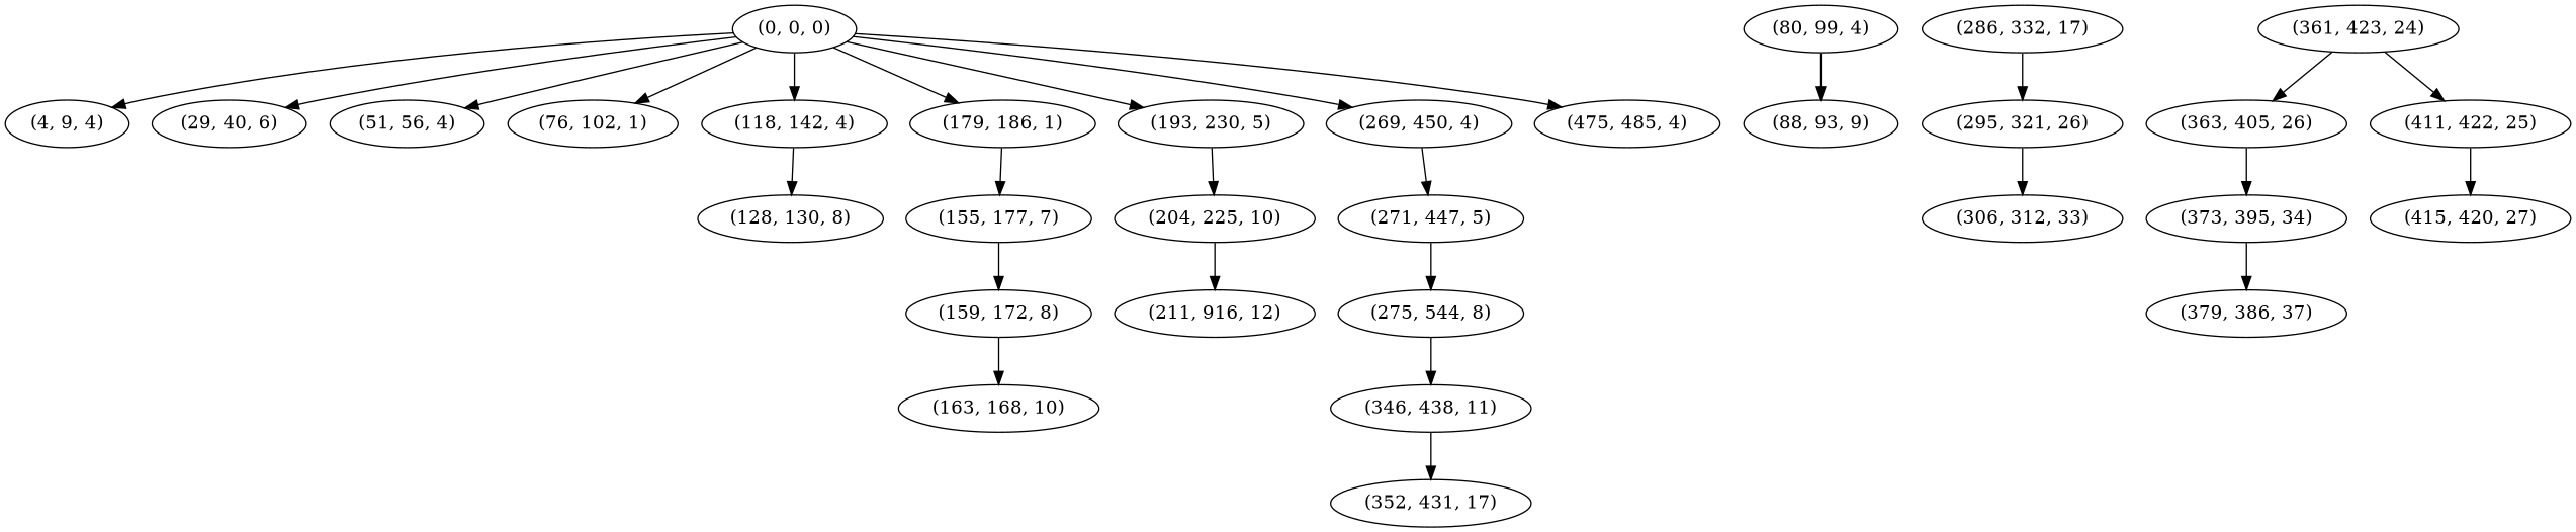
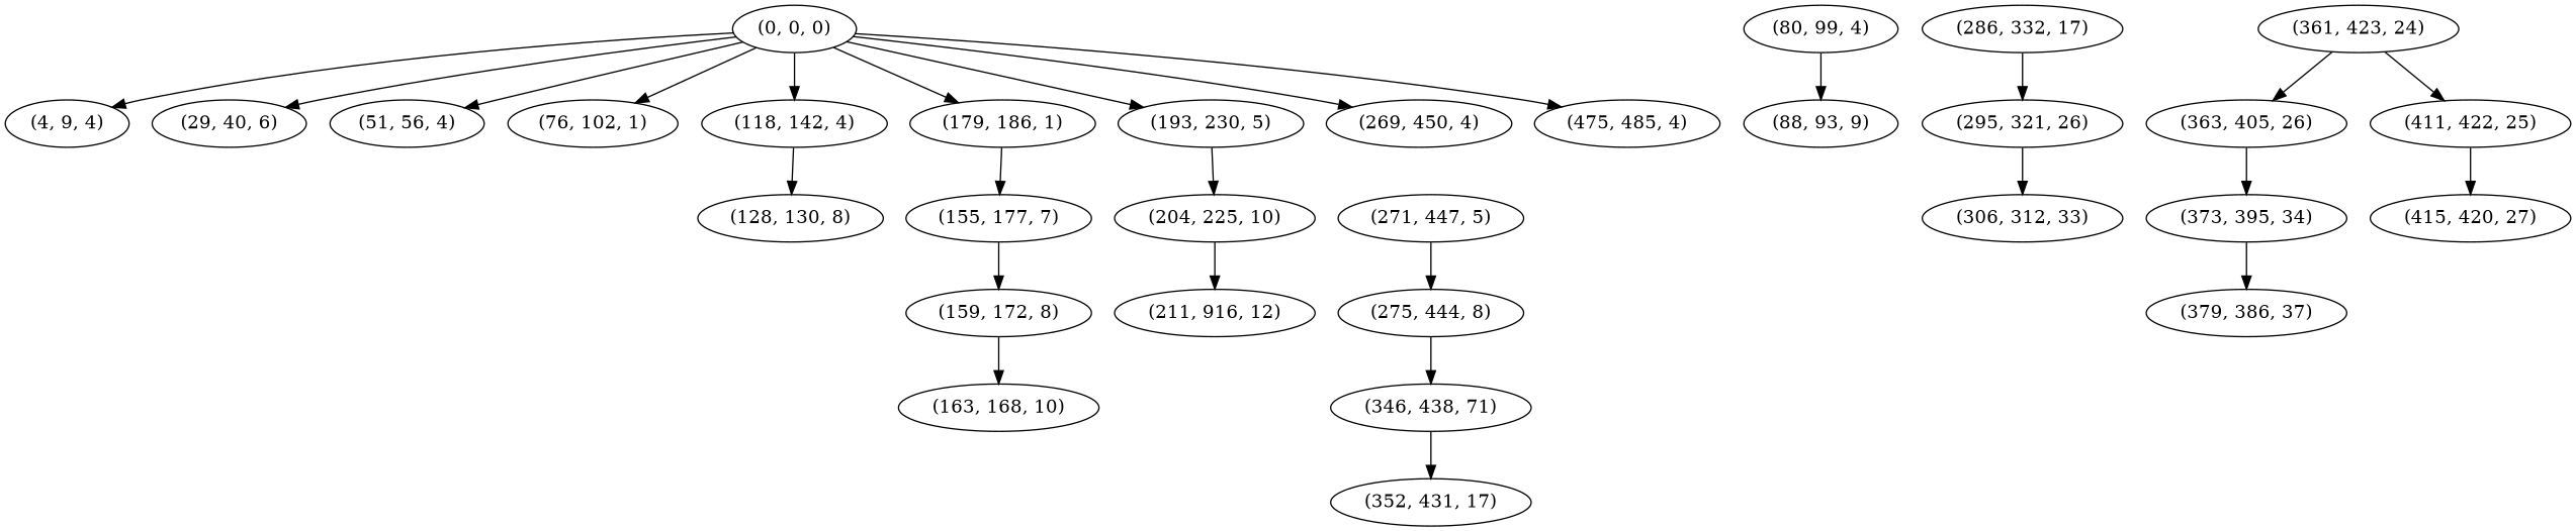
  digraph {
    "(0, 0, 0)"
    "(4, 9, 4)"
    "(29, 40, 6)"
    "(51, 56, 4)"
    "(76, 102, 1)"
    "(118, 142, 4)"
    n7 [label="(179, 186, 1)"]
    "(193, 230, 5)"
    "(269, 450, 4)"
    "(475, 485, 4)"
    n11 [label="(128, 130, 8)"]
    "(155, 177, 7)"
    "(204, 225, 10)"
    "(271, 447, 5)"
    "(80, 99, 4)"
    "(88, 93, 9)"
    "(159, 172, 8)"
    "(163, 168, 10)"
    n19 [label="(211, 916, 12)"]
-   "(275, 444, 8)" [label="(275, 544, 8)"]
-   "(346, 438, 11)"
+   "(275, 444, 8)"
+   "(346, 438, 11)" [label="(346, 438, 71)"]
    "(352, 431, 17)"
    "(286, 332, 17)"
    "(295, 321, 26)"
    "(306, 312, 33)"
    "(361, 423, 24)"
    "(363, 405, 26)"
    "(411, 422, 25)"
    "(373, 395, 34)"
    "(415, 420, 27)"
    "(379, 386, 37)"
    "(0, 0, 0)" -> "(4, 9, 4)"
    "(0, 0, 0)" -> "(29, 40, 6)"
    "(0, 0, 0)" -> "(51, 56, 4)"
    "(0, 0, 0)" -> "(76, 102, 1)"
    "(0, 0, 0)" -> "(118, 142, 4)"
    "(0, 0, 0)" -> n7
    "(0, 0, 0)" -> "(193, 230, 5)"
    "(0, 0, 0)" -> "(269, 450, 4)"
    "(0, 0, 0)" -> "(475, 485, 4)"
    "(118, 142, 4)" -> n11
    n7 -> "(155, 177, 7)"
    "(193, 230, 5)" -> "(204, 225, 10)"
-   "(269, 450, 4)" -> "(271, 447, 5)"
    "(155, 177, 7)" -> "(159, 172, 8)"
    "(204, 225, 10)" -> n19
    "(271, 447, 5)" -> "(275, 444, 8)"
    "(80, 99, 4)" -> "(88, 93, 9)"
    "(159, 172, 8)" -> "(163, 168, 10)"
    "(275, 444, 8)" -> "(346, 438, 11)"
    "(346, 438, 11)" -> "(352, 431, 17)"
    "(286, 332, 17)" -> "(295, 321, 26)"
    "(295, 321, 26)" -> "(306, 312, 33)"
    "(361, 423, 24)" -> "(363, 405, 26)"
    "(361, 423, 24)" -> "(411, 422, 25)"
    "(363, 405, 26)" -> "(373, 395, 34)"
    "(411, 422, 25)" -> "(415, 420, 27)"
    "(373, 395, 34)" -> "(379, 386, 37)"
  }
